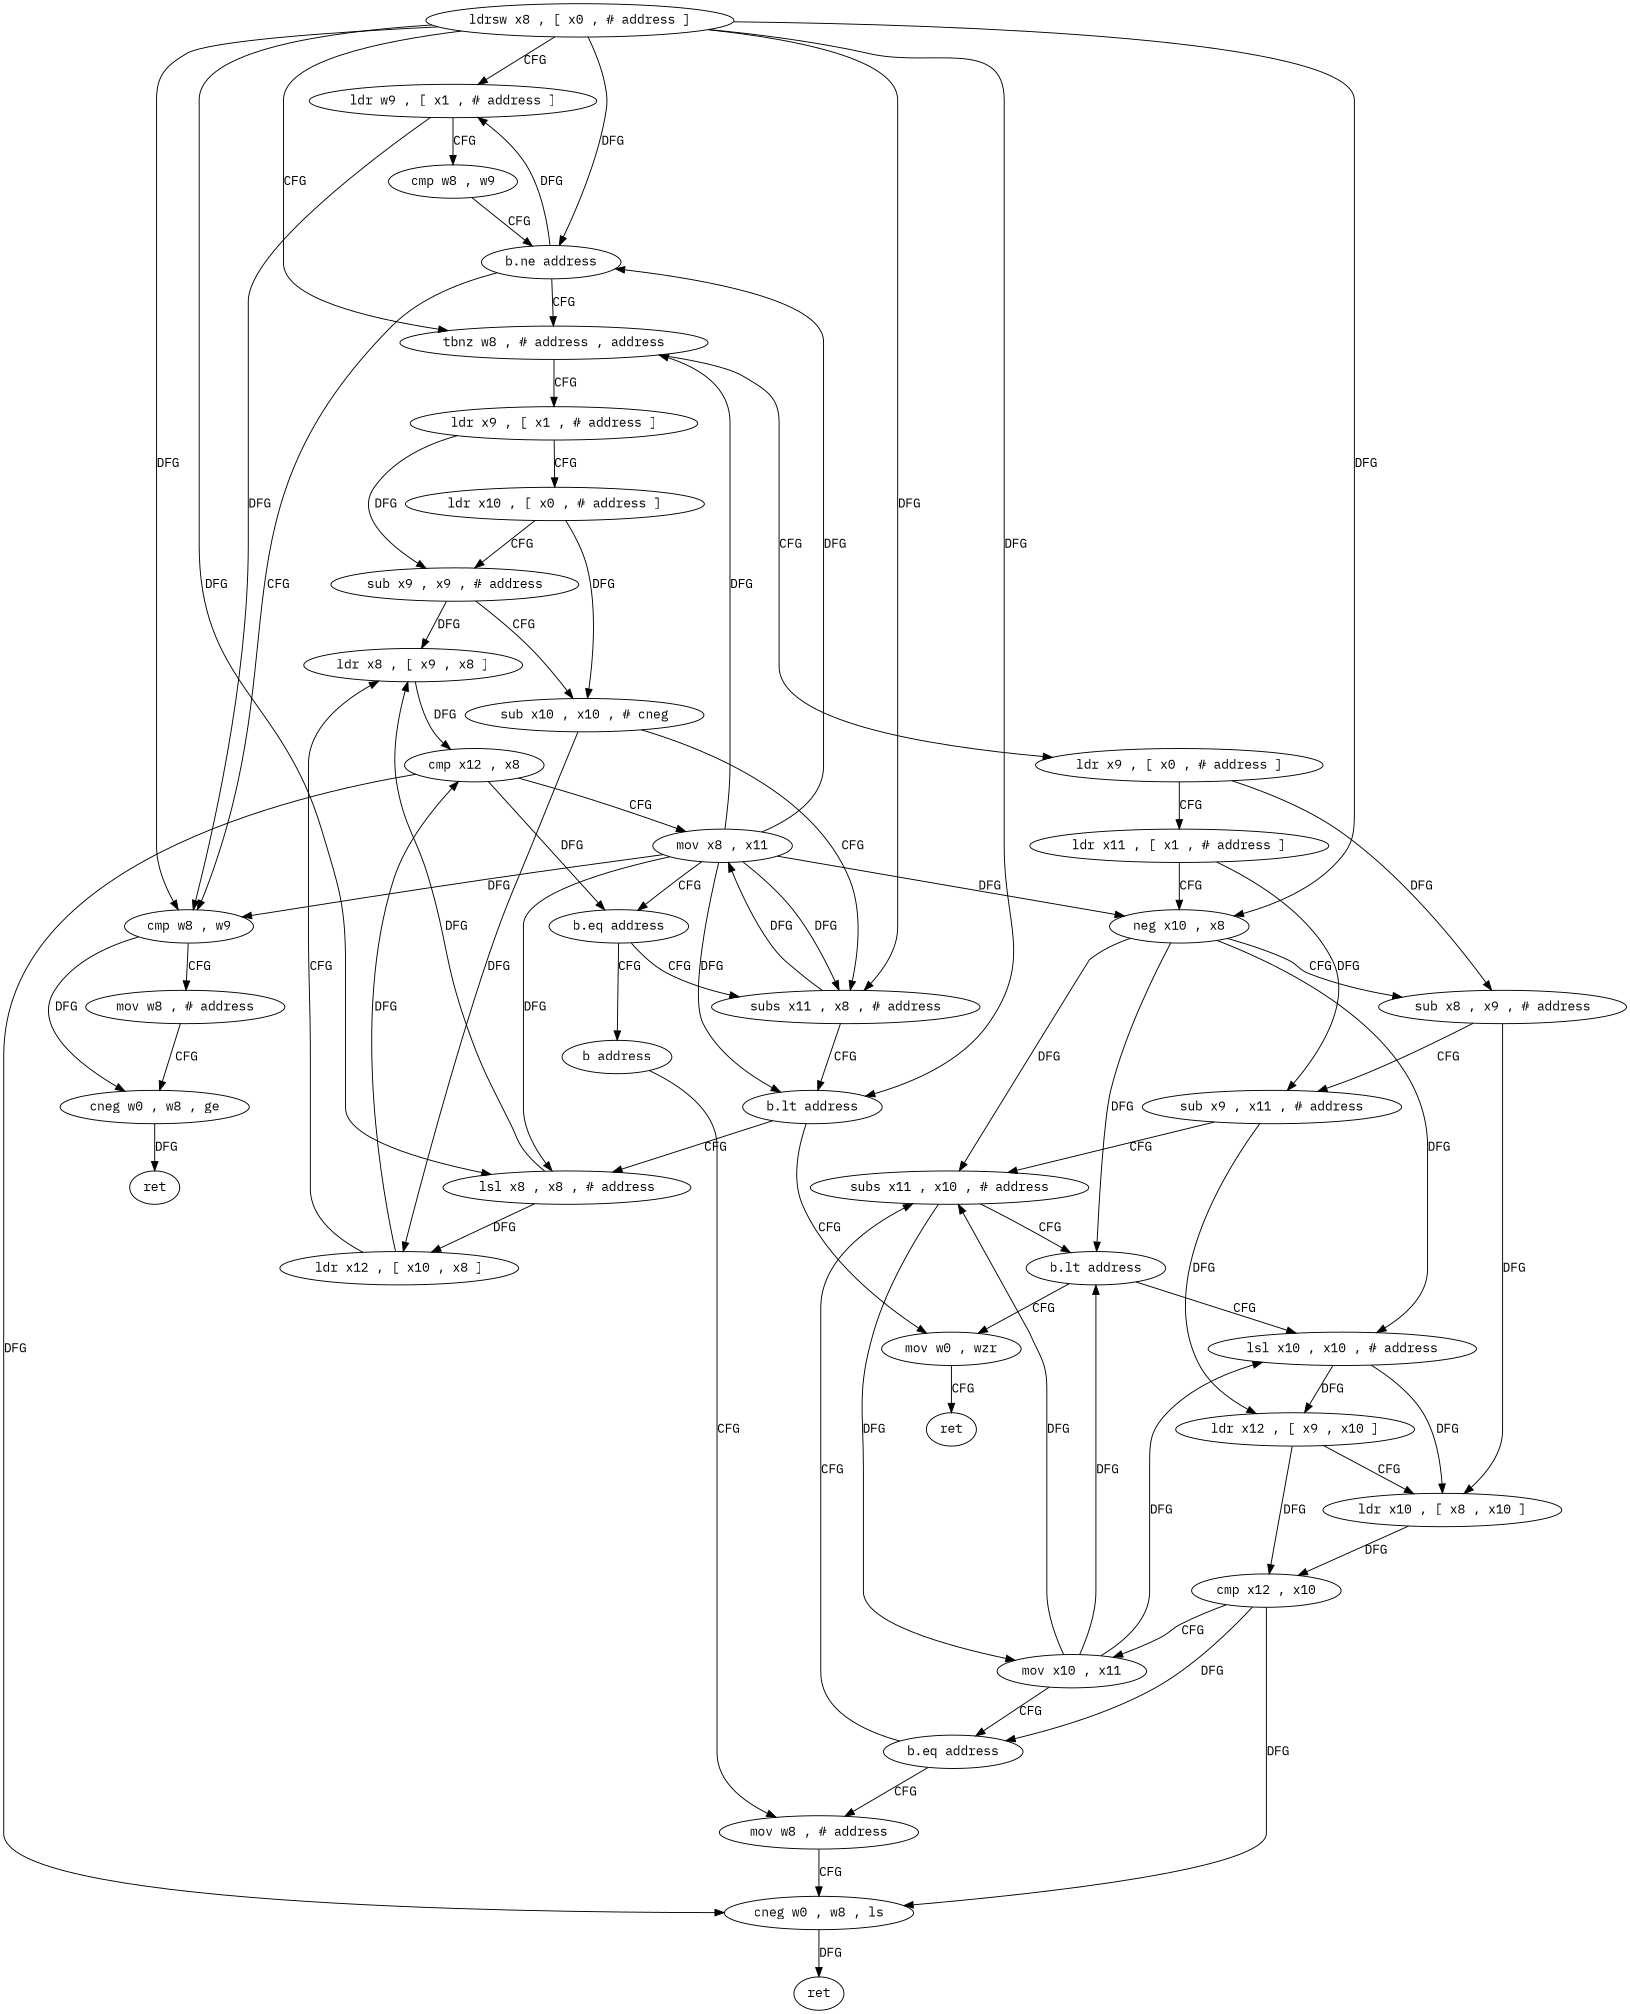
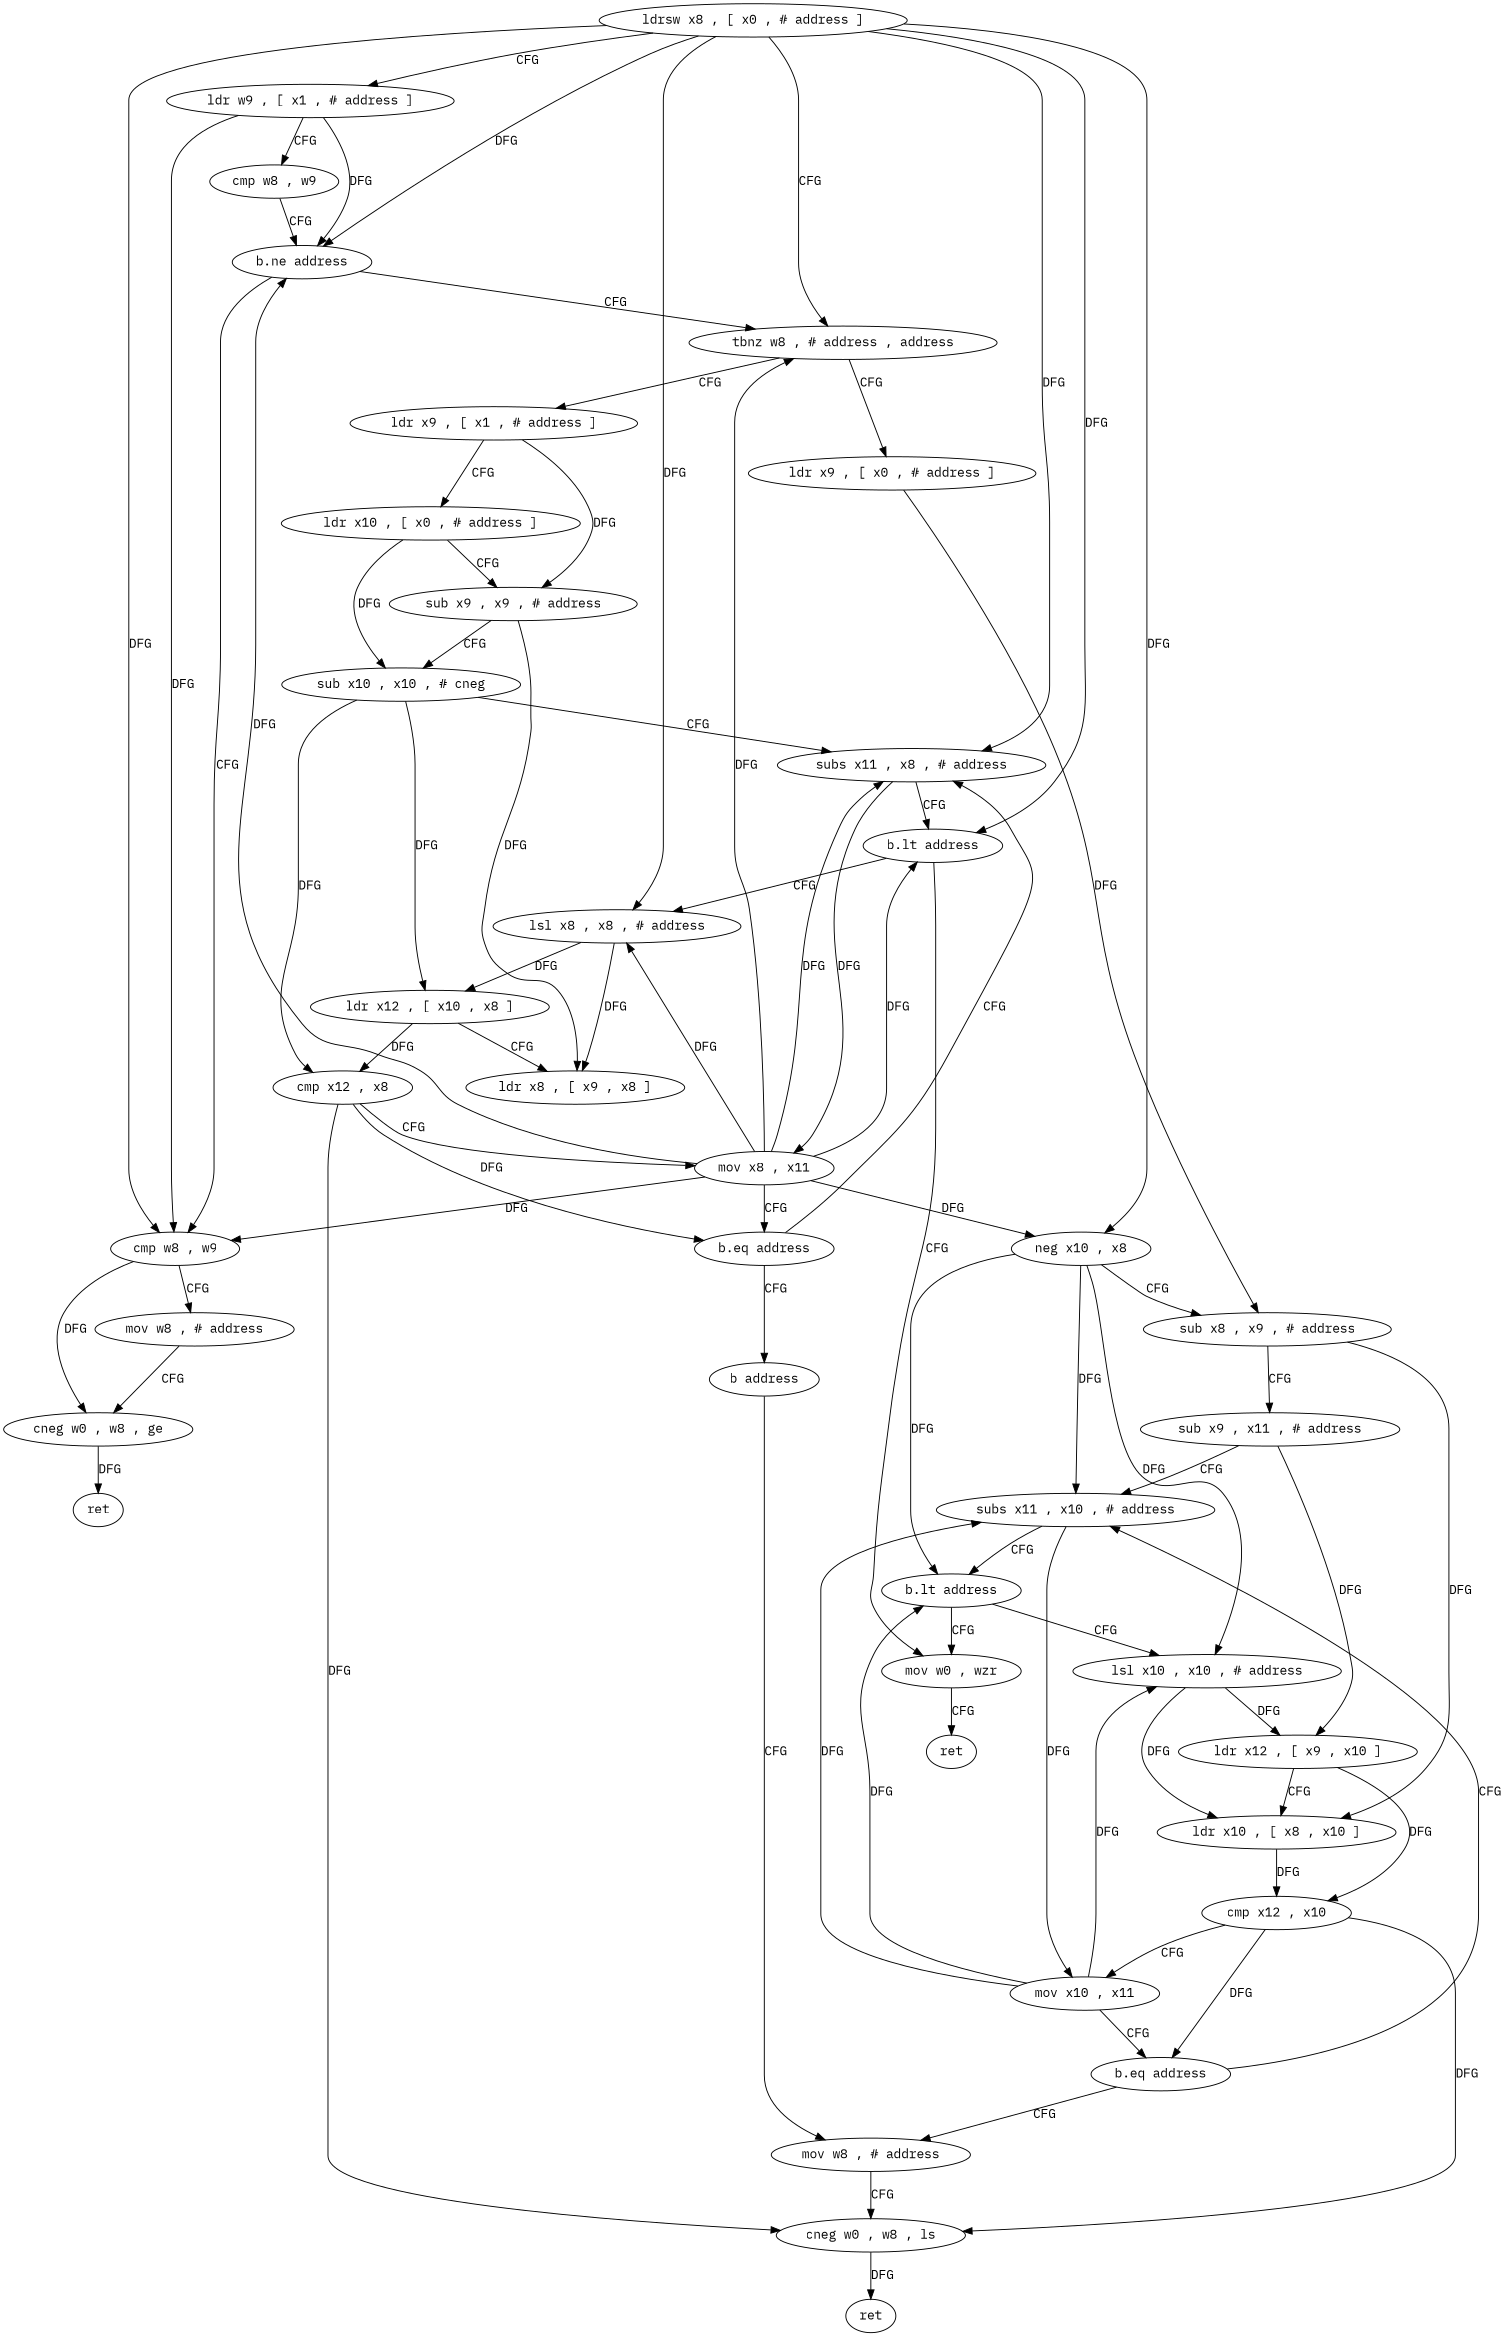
  digraph {
    fontname="IBM Plex Mono"
    node [fontname="IBM Plex Mono"]
    edge [fontname="IBM Plex Mono"]
    n1 [label="ldrsw x8 , [ x0 , # address ]"]
    n2 [label="ldr w9 , [ x1 , # address ]"]
    n3 [label="b.ne address"]
    n4 [label="cmp w8 , w9"]
    n5 [label="tbnz w8 , # address , address"]
    n6 [label="neg x10 , x8"]
    n7 [label="subs x11 , x8 , # address"]
    n8 [label="lsl x8 , x8 , # address"]
    n9 [label="b.lt address"]
    n10 [label="cmp w8 , w9"]
    n11 [label="mov w8 , # address"]
    n12 [label="cneg w0 , w8 , ge"]
    n13 [label="ldr x9 , [ x0 , # address ]"]
    n14 [label="ldr x9 , [ x1 , # address ]"]
    n15 [label="sub x8 , x9 , # address"]
    n16 [label="subs x11 , x10 , # address"]
    n17 [label="lsl x10 , x10 , # address"]
    n18 [label="b.lt address"]
    n19 [label="mov x8 , x11"]
    n20 [label="ldr x8 , [ x9 , x8 ]"]
    n21 [label="ldr x12 , [ x10 , x8 ]"]
    n22 [label="mov w0 , wzr"]
    n23 [label=ret]
-   n24 [label="ldr x11 , [ x1 , # address ]"]
    n25 [label="ldr x10 , [ x0 , # address ]"]
    n26 [label="sub x9 , x9 , # address"]
    n27 [label="sub x9 , x11 , # address"]
    n28 [label="ldr x10 , [ x8 , x10 ]"]
    n29 [label="sub x10 , x10 , # cneg"]
    n30 [label="ldr x12 , [ x9 , x10 ]"]
    n31 [label="mov x10 , x11"]
    n32 [label="cmp x12 , x10"]
    n33 [label="b.eq address"]
    n34 [label="cmp x12 , x8"]
    n35 [label="b.eq address"]
    n36 [label=ret]
    n37 [label="cneg w0 , w8 , ls"]
    n38 [label="mov w8 , # address"]
    n39 [label=ret]
    n40 [label="b address"]
    n1 -> n2 [label=CFG]
    n1 -> n3 [label=DFG]
    n1 -> n4 [label=DFG]
    n1 -> n5 [label=CFG]
    n1 -> n6 [label=DFG]
    n1 -> n7 [label=DFG]
    n1 -> n8 [label=DFG]
    n1 -> n9 [label=DFG]
-   n3 -> n2 [label=DFG]
+   n2 -> n3 [label=DFG]
    n2 -> n4 [label=DFG]
    n2 -> n10 [label=CFG]
    n3 -> n4 [label=CFG]
    n3 -> n5 [label=CFG]
    n4 -> n11 [label=CFG]
    n4 -> n12 [label=DFG]
    n5 -> n13 [label=CFG]
    n5 -> n14 [label=CFG]
    n6 -> n15 [label=CFG]
    n6 -> n16 [label=DFG]
    n6 -> n17 [label=DFG]
    n6 -> n18 [label=DFG]
    n7 -> n9 [label=CFG]
    n7 -> n19 [label=DFG]
    n8 -> n20 [label=DFG]
    n8 -> n21 [label=DFG]
    n9 -> n8 [label=CFG]
    n9 -> n22 [label=CFG]
    n10 -> n3 [label=CFG]
    n11 -> n12 [label=CFG]
    n12 -> n23 [label=DFG]
    n13 -> n15 [label=DFG]
-   n13 -> n24 [label=CFG]
    n14 -> n25 [label=CFG]
    n14 -> n26 [label=DFG]
    n15 -> n27 [label=CFG]
    n15 -> n28 [label=DFG]
    n16 -> n18 [label=CFG]
    n16 -> n31 [label=DFG]
    n17 -> n28 [label=DFG]
    n17 -> n30 [label=DFG]
    n18 -> n17 [label=CFG]
    n18 -> n22 [label=CFG]
    n19 -> n3 [label=DFG]
    n19 -> n4 [label=DFG]
    n19 -> n5 [label=DFG]
    n19 -> n6 [label=DFG]
    n19 -> n7 [label=DFG]
    n19 -> n8 [label=DFG]
    n19 -> n9 [label=DFG]
    n19 -> n35 [label=CFG]
-   n20 -> n34 [label=DFG]
+   n29 -> n34 [label=DFG]
    n21 -> n20 [label=CFG]
    n21 -> n34 [label=DFG]
    n22 -> n36 [label=CFG]
-   n24 -> n6 [label=CFG]
-   n24 -> n27 [label=DFG]
    n25 -> n26 [label=CFG]
    n25 -> n29 [label=DFG]
    n26 -> n20 [label=DFG]
    n26 -> n29 [label=CFG]
    n27 -> n16 [label=CFG]
    n27 -> n30 [label=DFG]
    n28 -> n32 [label=DFG]
    n29 -> n7 [label=CFG]
    n29 -> n21 [label=DFG]
    n30 -> n28 [label=CFG]
    n30 -> n32 [label=DFG]
    n31 -> n16 [label=DFG]
    n31 -> n17 [label=DFG]
    n31 -> n18 [label=DFG]
    n31 -> n33 [label=CFG]
    n32 -> n31 [label=CFG]
    n32 -> n33 [label=DFG]
    n32 -> n37 [label=DFG]
    n33 -> n16 [label=CFG]
    n33 -> n38 [label=CFG]
    n34 -> n19 [label=CFG]
    n34 -> n35 [label=DFG]
    n34 -> n37 [label=DFG]
    n35 -> n7 [label=CFG]
    n35 -> n40 [label=CFG]
    n37 -> n39 [label=DFG]
    n38 -> n37 [label=CFG]
    n40 -> n38 [label=CFG]
  }
